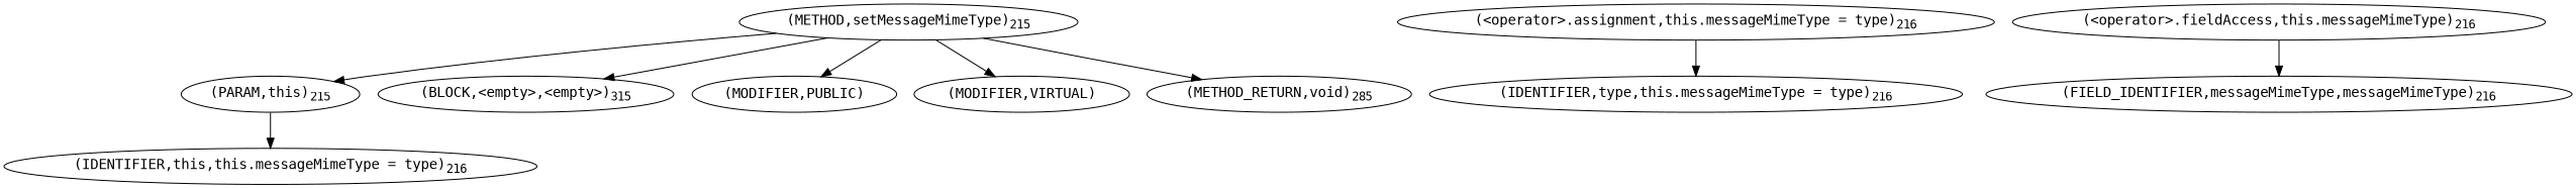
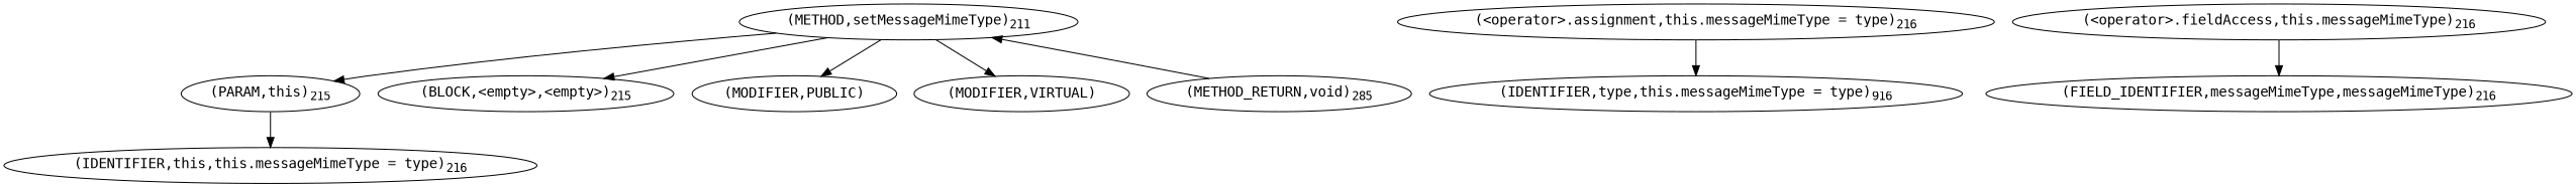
  digraph {
    fontname="DejaVu Sans Mono"
    node [fontname="DejaVu Sans Mono"]
    edge [fontname="DejaVu Sans Mono"]
-   n1 [label=<(METHOD,setMessageMimeType)<SUB>215</SUB>>]
+   n1 [label=<(METHOD,setMessageMimeType)<SUB>211</SUB>>]
    n2 [label=<(PARAM,this)<SUB>215</SUB>>]
-   n3 [label=<(BLOCK,&lt;empty&gt;,&lt;empty&gt;)<SUB>315</SUB>>]
+   n3 [label=<(BLOCK,&lt;empty&gt;,&lt;empty&gt;)<SUB>215</SUB>>]
    n4 [label=<(MODIFIER,PUBLIC)>]
    n5 [label=<(MODIFIER,VIRTUAL)>]
    n6 [label=<(METHOD_RETURN,void)<SUB>285</SUB>>]
    n7 [label=<(IDENTIFIER,this,this.messageMimeType = type)<SUB>216</SUB>>]
    n8 [label=<(&lt;operator&gt;.assignment,this.messageMimeType = type)<SUB>216</SUB>>]
-   n9 [label=<(IDENTIFIER,type,this.messageMimeType = type)<SUB>216</SUB>>]
+   n9 [label=<(IDENTIFIER,type,this.messageMimeType = type)<SUB>916</SUB>>]
    n10 [label=<(&lt;operator&gt;.fieldAccess,this.messageMimeType)<SUB>216</SUB>>]
    n11 [label=<(FIELD_IDENTIFIER,messageMimeType,messageMimeType)<SUB>216</SUB>>]
    n1 -> n2
    n1 -> n3
    n1 -> n4
    n1 -> n5
-   n1 -> n6
+   n6 -> n1
    n2 -> n7
    n8 -> n9
    n10 -> n11
  }
